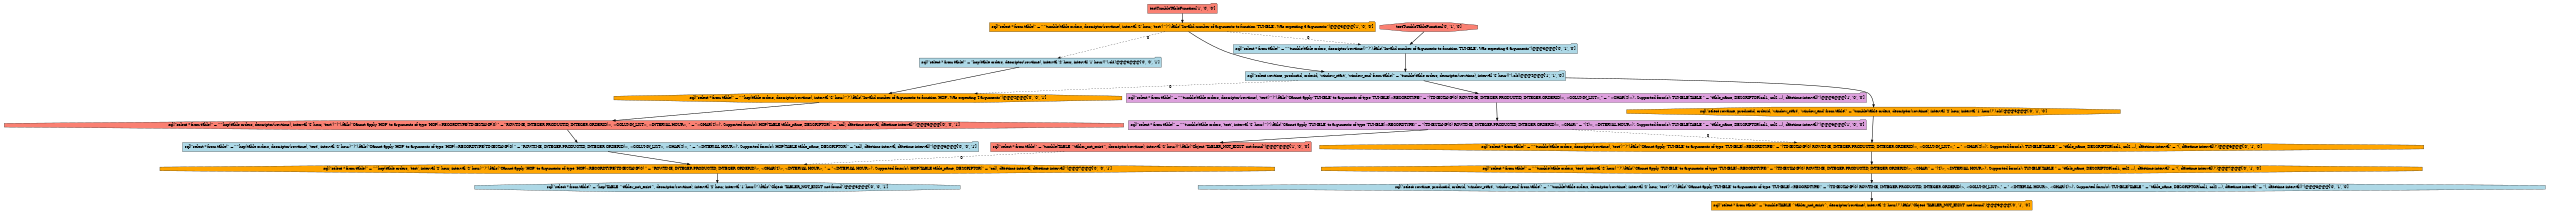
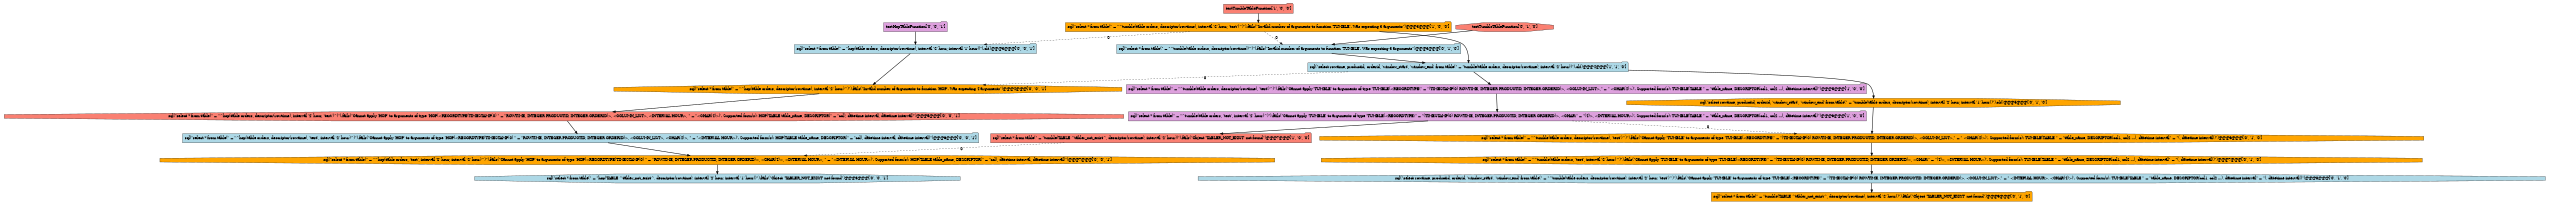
  digraph {
    node [fillcolor=orange shape=folder style=filled]
    edge [style=bold]
    n1 [fillcolor=salmon label="sql(\"select * from table(\" + \"tumble(TABLE ^tabler_not_exist^, descriptor(rowtime), interval '2' hour))\").fails(\"Object 'TABLER_NOT_EXIST' not found\")@@@7@@@['1', '0', '0']"]
    n2 [label="sql(\"select * from table(\" + \"^hop(table orders, 'test', interval '2' hour, interval '2' hour)^)\").fails(\"Cannot apply 'HOP' to arguments of type 'HOP\(<RECORDTYPE\(TIMESTAMP\(0\) \" + \"ROWTIME, INTEGER PRODUCTID, INTEGER ORDERID\)>, <CHAR\(4\)>, <INTERVAL HOUR>, \" + \"<INTERVAL HOUR>\)'. Supported form\(s\): HOP\(TABLE table_name, DESCRIPTOR\(\" + \"col\), datetime interval, datetime interval\)\")@@@7@@@['0', '0', '1']" shape=octagon]
    n3 [fillcolor=lightblue label="sql(\"select * from table(\" + \"hop(table orders, descriptor(rowtime), interval '2' hour, interval '1' hour))\").ok()@@@3@@@['0', '0', '1']"]
    n4 [label="sql(\"select * from table(\" + \"^hop(table orders, descriptor(rowtime), interval '2' hour)^)\").fails(\"Invalid number of arguments to function 'HOP'. Was expecting 4 arguments\")@@@4@@@['0', '0', '1']" shape=octagon]
    n5 [label="sql(\"select * from table(\" + \"^tumble(table orders, 'test', interval '2' hour)^)\").fails(\"Cannot apply 'TUMBLE' to arguments of type 'TUMBLE\(<RECORDTYPE\\\" + \"(TIMESTAMP\(0\) ROWTIME, INTEGER PRODUCTID, INTEGER ORDERID\)>, <CHAR\\\" + \"(4\)>, <INTERVAL HOUR>\)'\. Supported form\(s\): TUMBLE\(TABLE \" + \"table_name, DESCRIPTOR\(col1, col2 \.\.\.\), datetime interval\" + \"\(, datetime interval\(\)\")@@@7@@@['0', '1', '0']" shape=octagon]
    n6 [fillcolor=lightblue label="sql(\"select rowtime, productid, orderid, 'window_start', 'window_end' from table(\" + \"^tumble(table orders, descriptor(rowtime), interval '2' hour, 'test')^)\").fails(\"Cannot apply 'TUMBLE' to arguments of type 'TUMBLE\(<RECORDTYPE\\\" + \"(TIMESTAMP\(0\) ROWTIME, INTEGER PRODUCTID, INTEGER ORDERID\)>, <COLUMN_LIST>,\" + \" <INTERVAL HOUR>, <CHAR\(4\)>\)'\. Supported form\(s\): TUMBLE\(TABLE \" + \"table_name, DESCRIPTOR\(col1, col2 \.\.\.\), datetime interval\" + \"\(, datetime interval\(\)\")@@@8@@@['0', '1', '0']" shape=octagon]
    n7 [fillcolor=plum label="sql(\"select * from table(\" + \"^tumble(table orders, descriptor(rowtime), 'test')^)\").fails(\"Cannot apply 'TUMBLE' to arguments of type 'TUMBLE\(<RECORDTYPE\\\" + \"(TIMESTAMP\(0\) ROWTIME, INTEGER PRODUCTID, INTEGER ORDERID\)>, <COLUMN_LIST>,\" + \" <CHAR\(4\)>\)'\. Supported form\(s\): TUMBLE\(TABLE \" + \"table_name, DESCRIPTOR\(col1, col2 \.\.\.\), datetime interval\)\")@@@5@@@['1', '0', '0']"]
    n8 [fillcolor=plum label="sql(\"select * from table(\" + \"^tumble(table orders, 'test', interval '2' hour)^)\").fails(\"Cannot apply 'TUMBLE' to arguments of type 'TUMBLE\(<RECORDTYPE\\\" + \"(TIMESTAMP\(0\) ROWTIME, INTEGER PRODUCTID, INTEGER ORDERID\)>, <CHAR\\\" + \"(4\)>, <INTERVAL HOUR>\)'\. Supported form\(s\): TUMBLE\(TABLE \" + \"table_name, DESCRIPTOR\(col1, col2 \.\.\.\), datetime interval\)\")@@@6@@@['1', '0', '0']"]
    n9 [fillcolor=salmon label="sql(\"select * from table(\" + \"^hop(table orders, descriptor(rowtime), interval '2' hour, 'test')^)\").fails(\"Cannot apply 'HOP' to arguments of type 'HOP\(<RECORDTYPE\(TIMESTAMP\(0\) \" + \"ROWTIME, INTEGER PRODUCTID, INTEGER ORDERID\)>, <COLUMN_LIST>, <INTERVAL HOUR>, \" + \"<CHAR\(4\)>\)'. Supported form\(s\): HOP\(TABLE table_name, DESCRIPTOR\(\" + \"col\), datetime interval, datetime interval\)\")@@@5@@@['0', '0', '1']" shape=octagon]
    n10 [fillcolor=lightblue label="sql(\"select rowtime, productid, orderid, 'window_start', 'window_end' from table(\" + \"tumble(table orders, descriptor(rowtime), interval '2' hour))\").ok()@@@4@@@['1', '1', '0']"]
    n11 [label="sql(\"select rowtime, productid, orderid, 'window_start', 'window_end' from table(\" + \"tumble(table orders, descriptor(rowtime), interval '2' hour, interval '1' hour))\").ok()@@@5@@@['0', '1', '0']" shape=octagon]
+   n12 [fillcolor=plum label="testHopTableFunction['0', '0', '1']"]
    n13 [label="sql(\"select * from table(\" + \"^tumble(table orders, descriptor(rowtime), 'test')^)\").fails(\"Cannot apply 'TUMBLE' to arguments of type 'TUMBLE\(<RECORDTYPE\\\" + \"(TIMESTAMP\(0\) ROWTIME, INTEGER PRODUCTID, INTEGER ORDERID\)>, <COLUMN_LIST>,\" + \" <CHAR\(4\)>\)'\. Supported form\(s\): TUMBLE\(TABLE \" + \"table_name, DESCRIPTOR\(col1, col2 \.\.\.\), datetime interval\" + \"\(, datetime interval\(\)\")@@@6@@@['0', '1', '0']" shape=octagon]
    n14 [fillcolor=lightblue label="sql(\"select * from table(\" + \"hop(TABLE ^tabler_not_exist^, descriptor(rowtime), interval '2' hour, interval '1' hour))\").fails(\"Object 'TABLER_NOT_EXIST' not found\")@@@8@@@['0', '0', '1']" shape=octagon]
    n15 [fillcolor=lightblue label="sql(\"select * from table(\" + \"^hop(table orders, descriptor(rowtime), 'test', interval '2' hour)^)\").fails(\"Cannot apply 'HOP' to arguments of type 'HOP\(<RECORDTYPE\(TIMESTAMP\(0\) \" + \"ROWTIME, INTEGER PRODUCTID, INTEGER ORDERID\)>, <COLUMN_LIST>, <CHAR\(4\)>, \" + \"<INTERVAL HOUR>\)'. Supported form\(s\): HOP\(TABLE table_name, DESCRIPTOR\(\" + \"col\), datetime interval, datetime interval\)\")@@@6@@@['0', '0', '1']"]
    n16 [label="sql(\"select * from table(\" + \"^tumble(table orders, descriptor(rowtime), interval '2' hour, 'test')^)\").fails(\"Invalid number of arguments to function 'TUMBLE'. Was expecting 3 arguments\")@@@3@@@['1', '0', '0']"]
    n17 [fillcolor=lightblue label="sql(\"select * from table(\" + \"^tumble(table orders, descriptor(rowtime))^)\").fails(\"Invalid number of arguments to function 'TUMBLE'. Was expecting 3 arguments\")@@@3@@@['0', '1', '0']"]
    n18 [fillcolor=salmon label="testTumbleTableFunction['0', '1', '0']" shape=octagon]
    n19 [label="sql(\"select * from table(\" + \"tumble(TABLE ^tabler_not_exist^, descriptor(rowtime), interval '2' hour))\").fails(\"Object 'TABLER_NOT_EXIST' not found\")@@@9@@@['0', '1', '0']"]
    n20 [fillcolor=salmon label="testTumbleTableFunction['1', '0', '0']"]
    n1 -> n2 [label=0 style=dashed]
    n2 -> n14
    n3 -> n4
    n4 -> n9
    n5 -> n6
    n6 -> n19
    n7 -> n8
    n8 -> n1
    n8 -> n13 [label=0 style=dashed]
    n9 -> n15
    n10 -> n4 [label=0 style=dashed]
    n10 -> n7
    n10 -> n11
    n11 -> n13
+   n12 -> n3
    n13 -> n5
    n15 -> n2
    n16 -> n3 [label=0 style=dashed]
    n16 -> n10
    n16 -> n17 [label=0 style=dashed]
    n17 -> n10
    n18 -> n17
    n20 -> n16
  }
